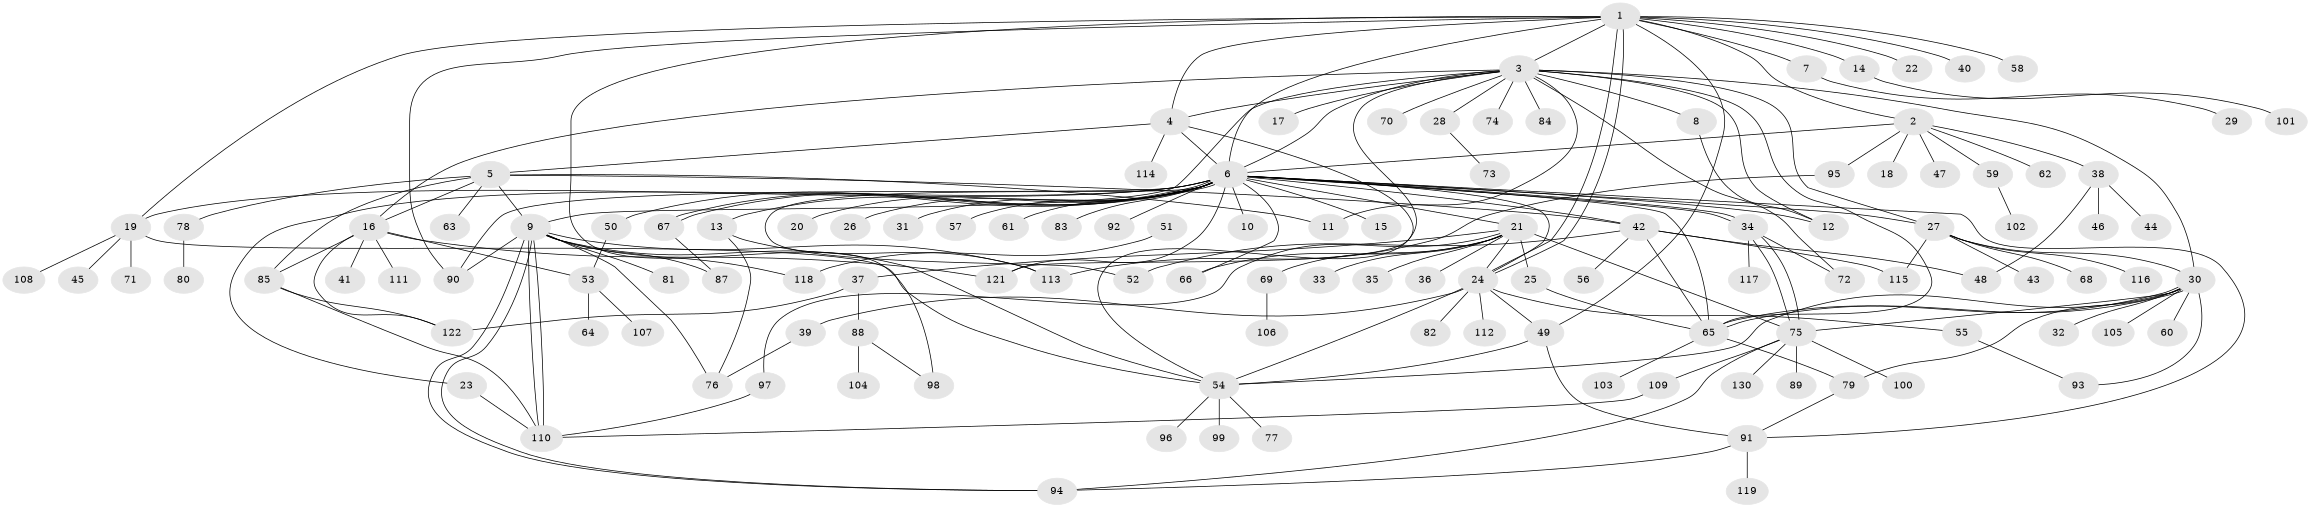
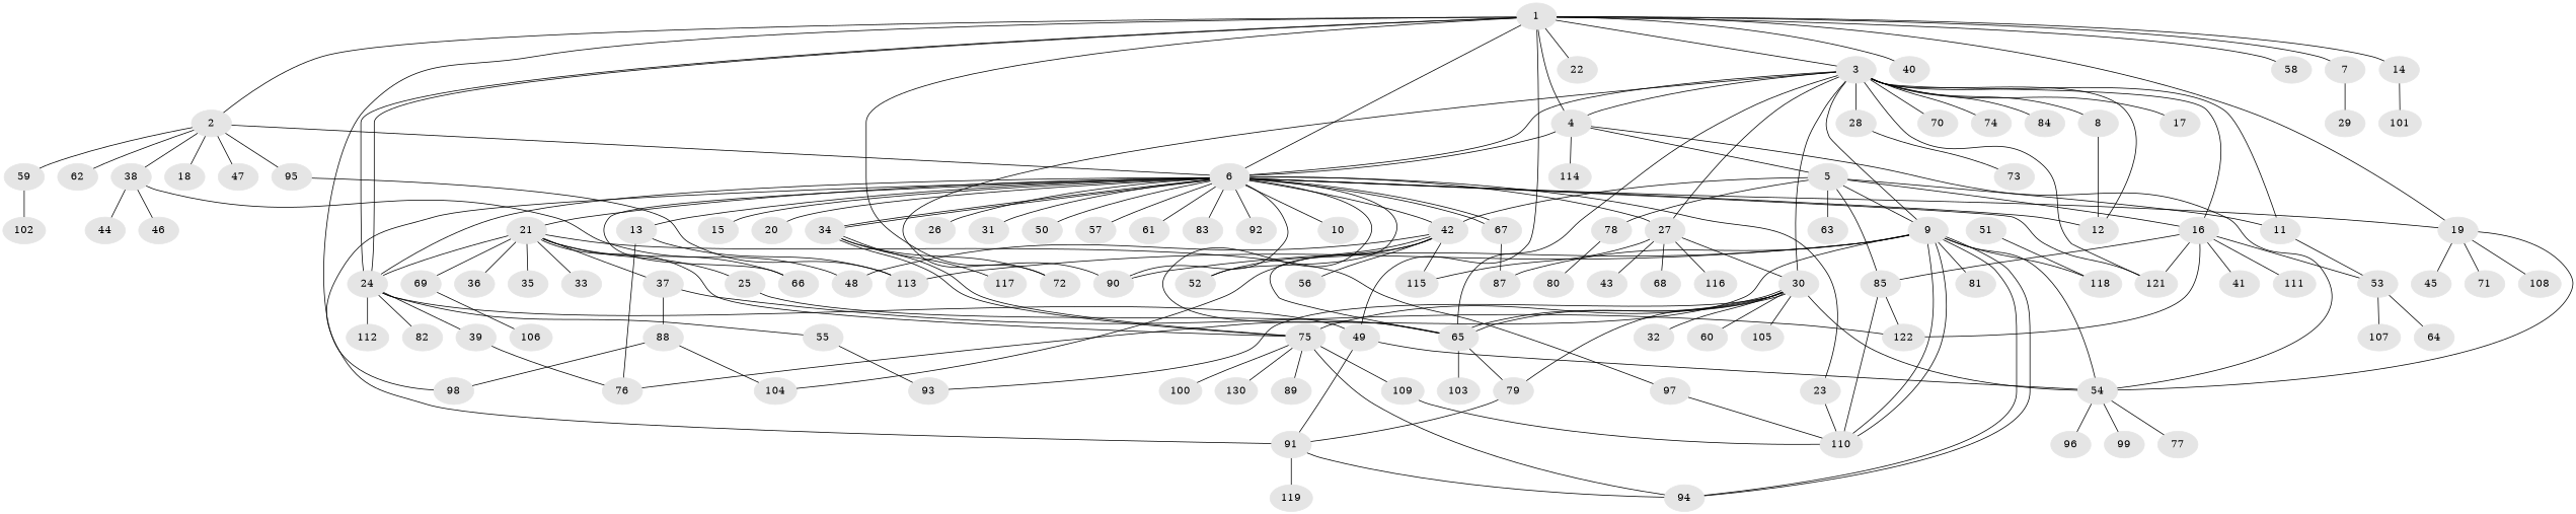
  graph {
    node [color=gray90 style=filled]
    1
    2
    3
    4
    6
    7
    14
    19
    22
    24
    40
    49
    58
    90
    98
    18
    38
    47
    59
    62
    95
    8
    9
    11
    12
    16
    17
    27
    28
    30
    65
    70
    72
    74
    84
    121
    5
    54
    114
    42
    10
    13
    15
    20
    21
    23
    26
    31
    34
    50
    52
    57
    61
    66
    67
    83
    91
    92
    29
    101
    45
    71
    108
    39
    55
    82
    112
    44
    46
    48
    102
    113
    76
    81
    87
    94
    110
    118
    85
    41
    53
    111
    122
    43
    68
    115
    116
    73
    75
    32
    60
    79
    93
    105
    103
    63
    78
    77
    96
    99
    56
    104
    80
    25
    33
    35
    36
    37
    69
    97
    117
    51
    119
    64
    107
    88
    106
    89
    100
    109
    n121 [label=130]
    1 -- 2
    1 -- 3
    1 -- 4
    1 -- 6
    1 -- 7
    1 -- 14
    1 -- 19
    1 -- 22
    1 -- 24
    1 -- 24
    1 -- 40
    1 -- 49
    1 -- 58
    1 -- 90
    1 -- 98
    2 -- 6
    2 -- 18
    2 -- 38
    2 -- 47
    2 -- 59
    2 -- 62
    2 -- 95
    3 -- 4
    3 -- 6
    3 -- 8
    3 -- 9
    3 -- 11
    3 -- 12
    3 -- 16
    3 -- 17
    3 -- 27
    3 -- 28
    3 -- 30
    3 -- 65
    3 -- 70
    3 -- 72
    3 -- 74
    3 -- 84
    3 -- 121
    4 -- 6
    4 -- 5
    4 -- 54
    4 -- 114
    6 -- 19
    6 -- 24
    6 -- 90
    6 -- 12
    6 -- 27
    6 -- 65
    6 -- 121
    6 -- 42
    6 -- 10
    6 -- 13
    6 -- 15
    6 -- 20
    6 -- 21
    6 -- 23
    6 -- 26
    6 -- 31
    6 -- 34
    6 -- 34
    6 -- 50
    6 -- 52
    6 -- 57
    6 -- 61
    6 -- 66
    6 -- 67
    6 -- 67
    6 -- 83
    6 -- 91
    6 -- 92
    7 -- 29
    14 -- 101
    19 -- 54
    19 -- 45
    19 -- 71
    19 -- 108
    24 -- 49
-   24 -- 54
    24 -- 39
    24 -- 55
    24 -- 82
    24 -- 112
    49 -- 54
    49 -- 91
    38 -- 44
    38 -- 46
    38 -- 48
    59 -- 102
    95 -- 113
    8 -- 12
    9 -- 90
    9 -- 54
    9 -- 113
    9 -- 76
    9 -- 81
    9 -- 87
    9 -- 94
    9 -- 94
    9 -- 110
    9 -- 110
    9 -- 118
    16 -- 121
    16 -- 85
    16 -- 41
    16 -- 53
    16 -- 111
    16 -- 122
    27 -- 30
    27 -- 43
    27 -- 68
    27 -- 115
    27 -- 116
    28 -- 73
    30 -- 65
    30 -- 65
    30 -- 54
    30 -- 75
    30 -- 32
    30 -- 60
    30 -- 79
    30 -- 93
    30 -- 105
    65 -- 79
    65 -- 103
    5 -- 9
    5 -- 11
    5 -- 16
    5 -- 42
    5 -- 85
    5 -- 63
    5 -- 78
    54 -- 77
    54 -- 96
    54 -- 99
    42 -- 65
    42 -- 52
    42 -- 48
    42 -- 115
    42 -- 56
+   42 -- 104
    13 -- 113
    13 -- 76
    21 -- 24
    21 -- 66
    21 -- 75
    21 -- 25
    21 -- 33
    21 -- 35
    21 -- 36
    21 -- 37
    21 -- 69
    21 -- 97
    23 -- 110
    34 -- 72
    34 -- 75
    34 -- 75
    34 -- 117
-   50 -- 53
+   11 -- 53
    67 -- 87
    91 -- 94
    91 -- 119
    39 -- 76
    55 -- 93
    85 -- 110
    85 -- 122
    53 -- 64
    53 -- 107
    75 -- 94
    75 -- 89
    75 -- 100
    75 -- 109
    75 -- n121
    79 -- 91
    78 -- 80
    25 -- 65
    37 -- 122
    37 -- 88
    69 -- 106
    97 -- 110
    51 -- 118
    88 -- 98
    88 -- 104
    109 -- 110
  }
